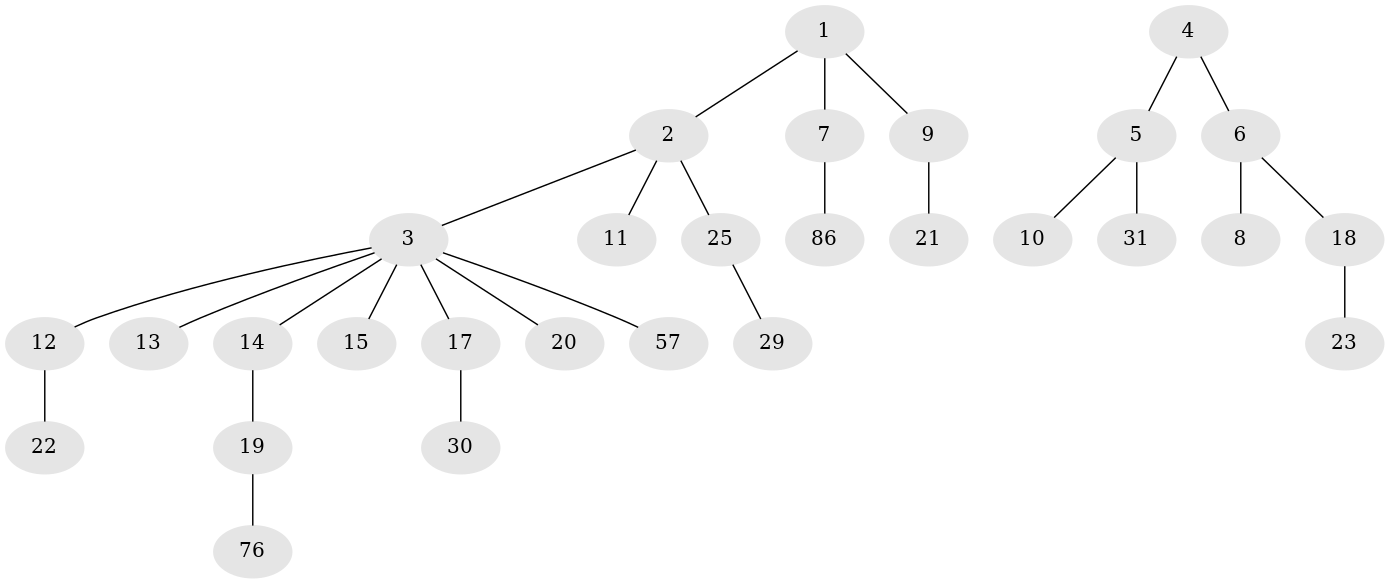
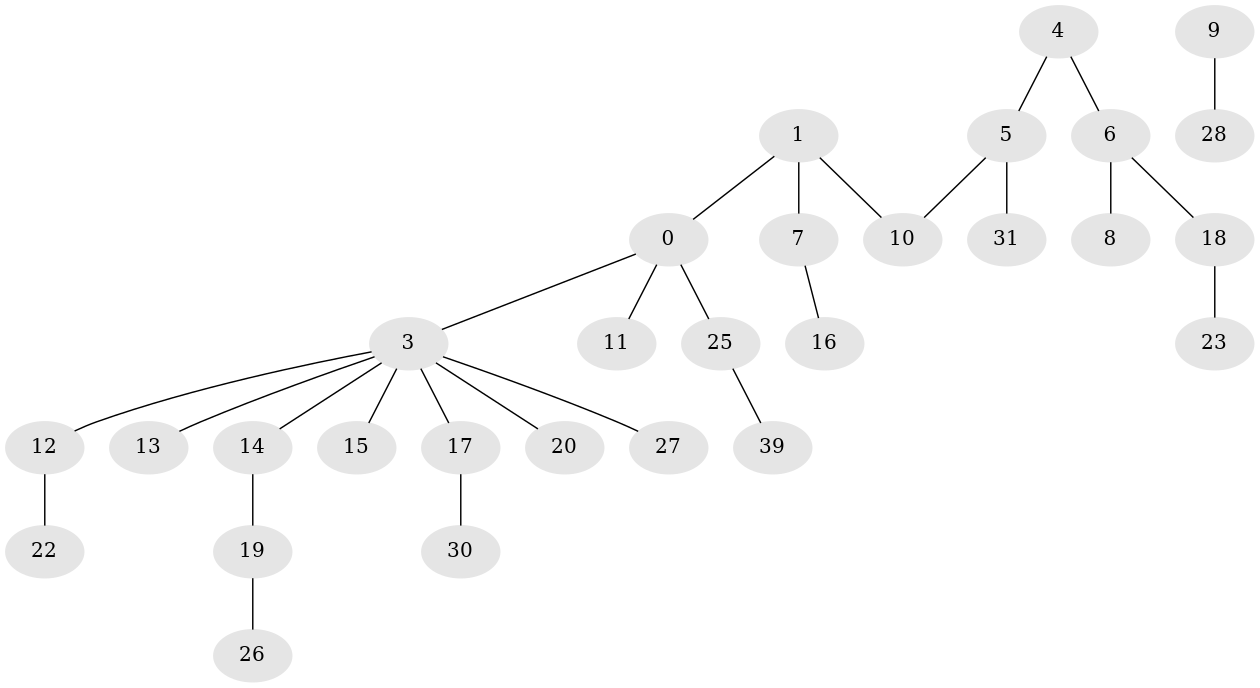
  graph {
    node [color=gray90 style=filled]
    edge [weight=1.0]
    1
-   2
+   2 [label=0]
    7
    9
    3
    11
    25
-   16 [label=86]
-   28 [label=21]
+   16
+   28
    12
    13
    14
    15
    17
    20
-   27 [label=57]
-   29
+   27
+   29 [label=39]
    4
    5
    6
    22
    19
    30
    10
    n25 [label=31]
    8
    18
    23
-   26 [label=76]
+   26
    1 -- 2
    1 -- 7
-   1 -- 9
+   1 -- 10
    2 -- 3
    2 -- 11
    2 -- 25
    7 -- 16
    9 -- 28
    3 -- 12
    3 -- 13
    3 -- 14
    3 -- 15
    3 -- 17
    3 -- 20
    3 -- 27
    25 -- 29
    12 -- 22
    14 -- 19
    17 -- 30
    4 -- 5
    4 -- 6
    5 -- 10
    5 -- n25
    6 -- 8 [weight=2.0]
    6 -- 18
    19 -- 26
    18 -- 23 [weight=3.0]
  }
